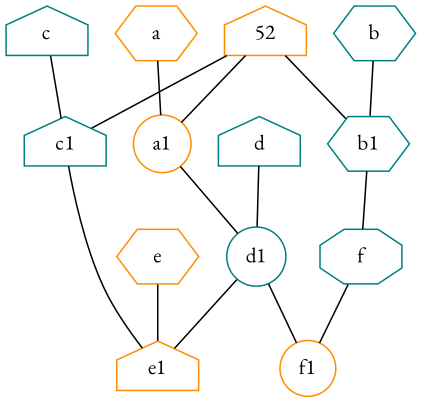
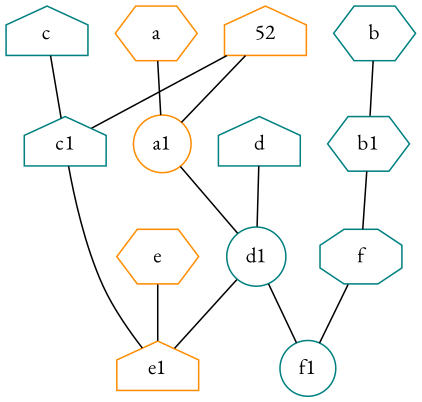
  graph {
    fontname="EB Garamond"
    node [color=teal fontname="EB Garamond" shape=house]
    edge [fontname="EB Garamond"]
    d1 [shape=circle]
    e1 [color=darkorange]
-   f1 [color=darkorange shape=circle]
+   f1 [shape=circle]
    e [color=darkorange shape=hexagon]
    a [color=darkorange shape=hexagon]
    a1 [color=darkorange shape=circle]
    c1
    b [shape=hexagon]
    b1 [shape=hexagon]
    f [shape=octagon]
    d
    52 [color=darkorange]
    c
    d1 -- e1
    d1 -- f1
    e -- e1
    a -- a1
    a1 -- d1
    c1 -- e1
    b -- b1
    b1 -- f
    f -- f1
    d -- d1
    52 -- a1
    52 -- c1
-   52 -- b1
    c -- c1
  }
